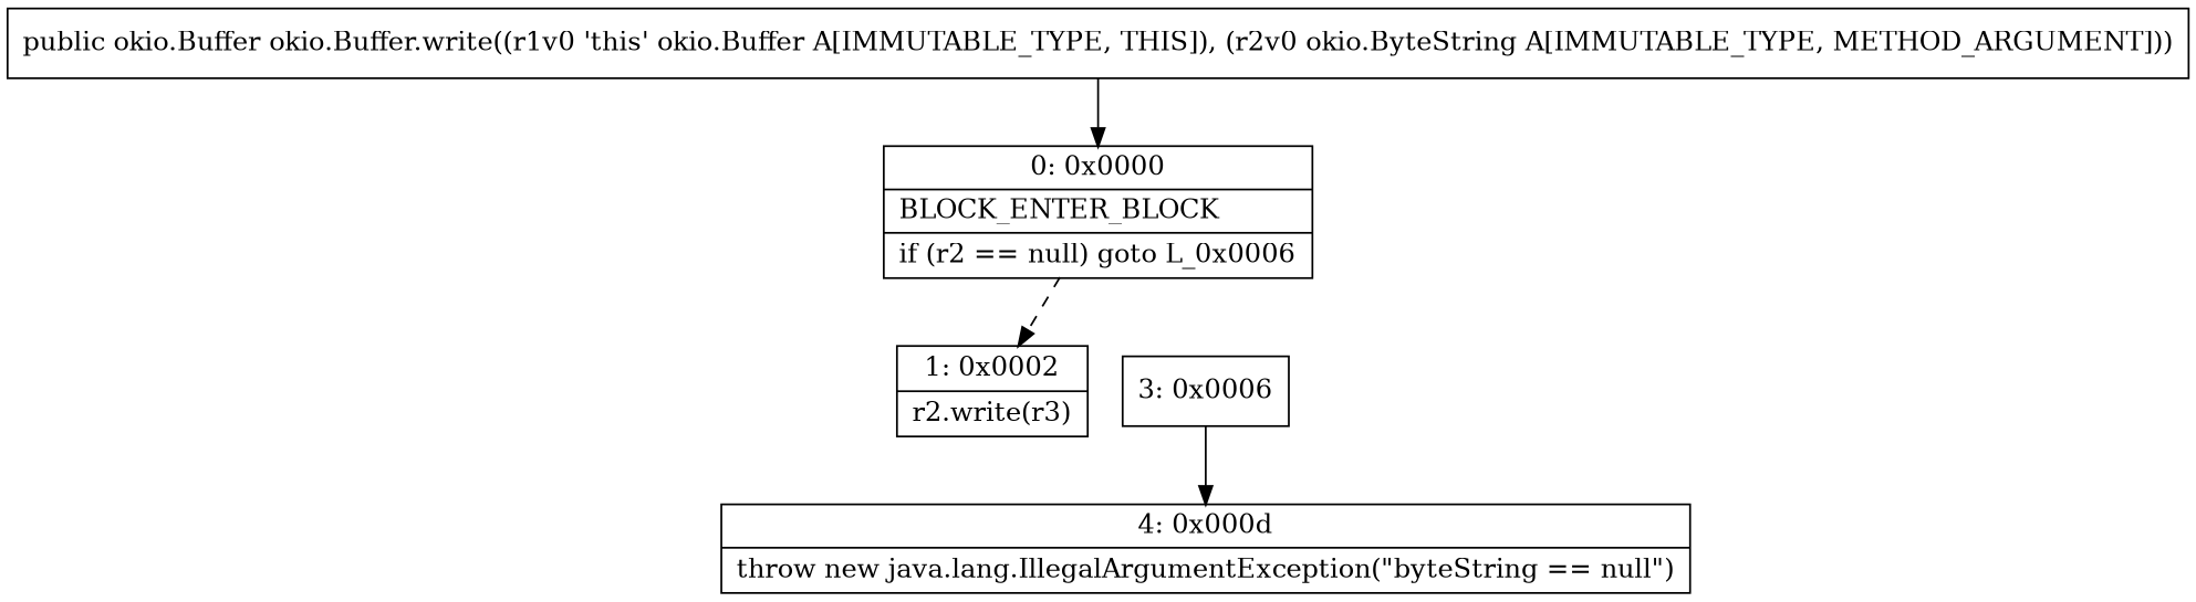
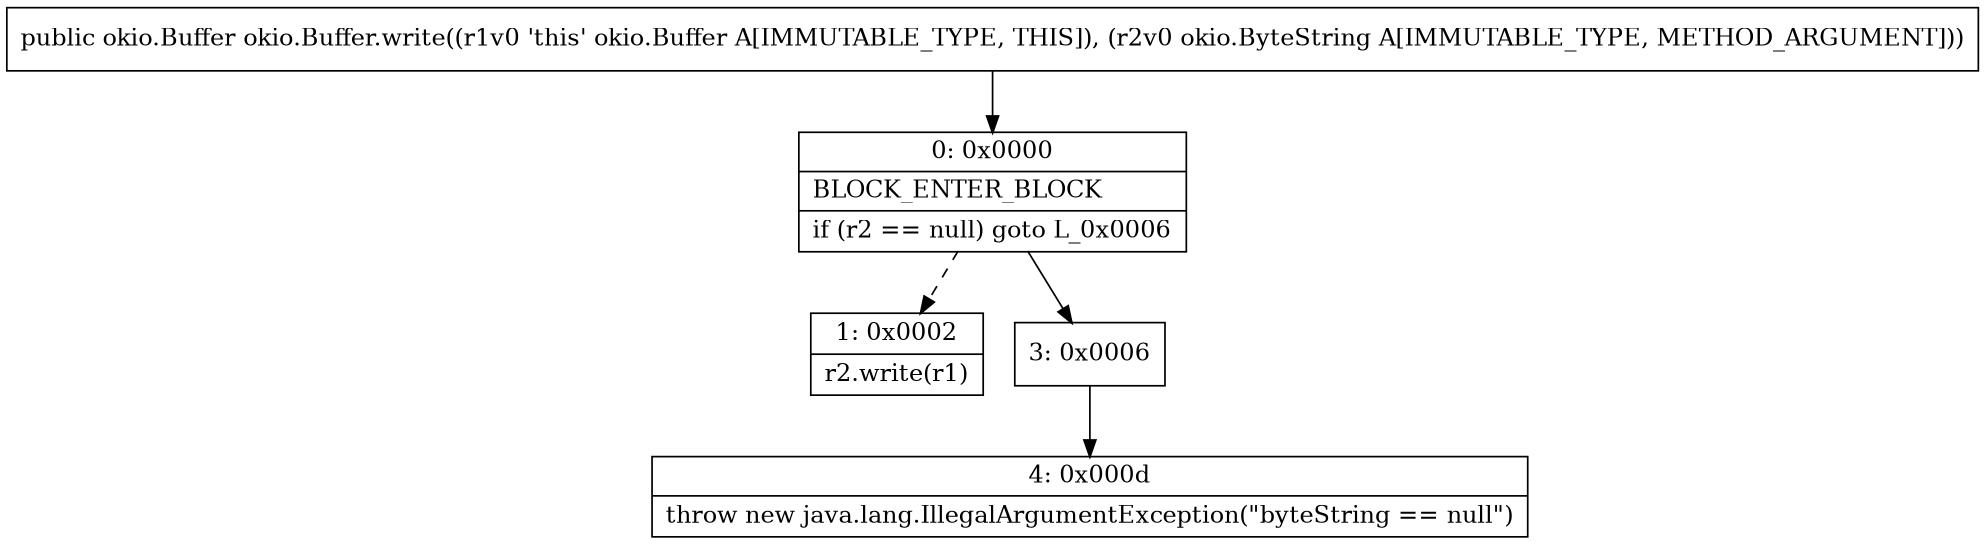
  digraph {
    node [shape=record]
    n1 [label="{0\:\ 0x0000|BLOCK_ENTER_BLOCK\l|if (r2 == null) goto L_0x0006\l}"]
-   n2 [label="{1\:\ 0x0002|r2.write(r3)\l}"]
+   n2 [label="{1\:\ 0x0002|r2.write(r1)\l}"]
    n3 [label="{3\:\ 0x0006}"]
    n4 [label="{4\:\ 0x000d|throw new java.lang.IllegalArgumentException(\"byteString == null\")\l}"]
    n5 [label="{public okio.Buffer okio.Buffer.write((r1v0 'this' okio.Buffer A[IMMUTABLE_TYPE, THIS]), (r2v0 okio.ByteString A[IMMUTABLE_TYPE, METHOD_ARGUMENT])) }"]
    n1 -> n2 [style=dashed]
+   n1 -> n3
    n3 -> n4
    n5 -> n1
  }
